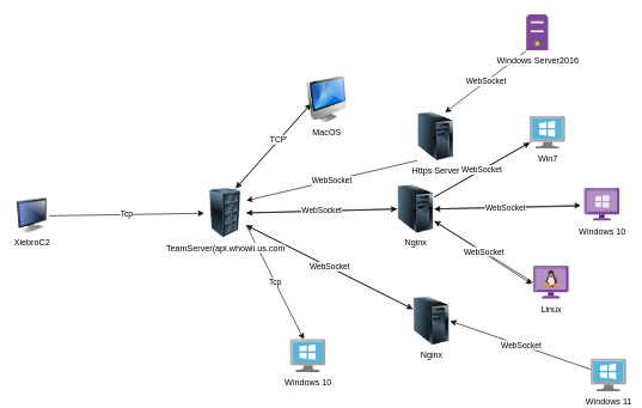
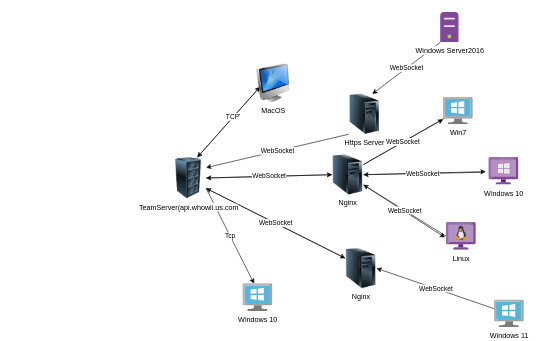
  <mxCell id="0" />
  <mxCell id="1" parent="0" />
  <mxCell id="2" value="" style="edgeStyle=none;html=1;exitX=0;exitY=0.5;exitDx=0;exitDy=0;entryX=1;entryY=0.5;entryDx=0;entryDy=0;align=center;" parent="1" source="7" target="14" edge="1"><mxGeometry relative="1" as="geometry" /></mxCell>
  <mxCell id="3" style="edgeStyle=none;html=1;exitX=1;exitY=0.5;exitDx=0;exitDy=0;align=center;" parent="1" source="7" edge="1"><mxGeometry relative="1" as="geometry"><mxPoint x="809.032" y="285.365" as="targetPoint" /></mxGeometry></mxCell>
  <mxCell id="4" style="edgeStyle=none;html=1;exitX=1;exitY=0.25;exitDx=0;exitDy=0;entryX=0.025;entryY=0.475;entryDx=0;entryDy=0;entryPerimeter=0;align=center;" parent="1" source="7" edge="1"><mxGeometry relative="1" as="geometry"><mxPoint x="765.25" y="181.85" as="targetPoint" /></mxGeometry></mxCell>
  <mxCell id="5" style="edgeStyle=none;html=1;exitX=1;exitY=0.75;exitDx=0;exitDy=0;entryX=-0.037;entryY=0.545;entryDx=0;entryDy=0;entryPerimeter=0;align=center;" parent="1" source="7" target="25" edge="1"><mxGeometry relative="1" as="geometry" /></mxCell>
  <mxCell id="6" value="WebSocket" style="edgeStyle=none;html=1;exitX=1;exitY=0.25;exitDx=0;exitDy=0;align=center;" parent="1" source="7" target="31" edge="1"><mxGeometry relative="1" as="geometry" /></mxCell>
  <mxCell id="7" value="Nginx" style="image;html=1;image=img/lib/clip_art/computers/Server_Tower_128x128.png;align=center;" parent="1" vertex="1"><mxGeometry x="553" y="257" width="52" height="67" as="geometry" /></mxCell>
- <mxCell id="8" value="Tcp" style="edgeStyle=none;html=1;exitX=1;exitY=0.5;exitDx=0;exitDy=0;align=center;" parent="1" source="9" target="14" edge="1"><mxGeometry relative="1" as="geometry" /></mxCell>
- <mxCell id="9" value="XiebroC2" style="image;html=1;image=img/lib/clip_art/computers/Monitor_128x128.png;align=center;" parent="1" vertex="1"><mxGeometry x="20" y="276" width="48" height="48" as="geometry" /></mxCell>
  <mxCell id="10" value="WebSocket" style="edgeStyle=none;html=1;exitX=1;exitY=0.5;exitDx=0;exitDy=0;entryX=0;entryY=0.5;entryDx=0;entryDy=0;align=center;" parent="1" source="14" target="7" edge="1"><mxGeometry relative="1" as="geometry" /></mxCell>
  <mxCell id="11" style="edgeStyle=none;html=1;exitX=0.75;exitY=0;exitDx=0;exitDy=0;entryX=0;entryY=1;entryDx=0;entryDy=0;align=center;" parent="1" source="14" edge="1"><mxGeometry relative="1" as="geometry"><mxPoint x="433" y="144" as="targetPoint" /></mxGeometry></mxCell>
  <mxCell id="12" value="Tcp" style="edgeStyle=none;html=1;exitX=1;exitY=0.75;exitDx=0;exitDy=0;entryX=0;entryY=0;entryDx=0;entryDy=0;align=center;" parent="1" source="14" edge="1"><mxGeometry relative="1" as="geometry"><mxPoint x="423" y="472" as="targetPoint" /></mxGeometry></mxCell>
  <mxCell id="13" style="edgeStyle=none;html=1;exitX=1;exitY=0.75;exitDx=0;exitDy=0;entryX=0;entryY=0.25;entryDx=0;entryDy=0;align=center;" parent="1" source="14" target="22" edge="1"><mxGeometry relative="1" as="geometry" /></mxCell>
  <mxCell id="14" value="TeamServer(api.whowii.us.com" style="image;html=1;image=img/lib/clip_art/computers/Server_Rack_128x128.png;align=center;" parent="1" vertex="1"><mxGeometry x="284" y="261.5" width="59" height="69" as="geometry" /></mxCell>
  <mxCell id="15" style="edgeStyle=none;html=1;exitX=0;exitY=1;exitDx=0;exitDy=0;entryX=0.75;entryY=0;entryDx=0;entryDy=0;align=center;" parent="1" target="14" edge="1"><mxGeometry relative="1" as="geometry"><mxPoint x="433" y="144" as="sourcePoint" /></mxGeometry></mxCell>
  <mxCell id="16" value="TCP'" style="edgeLabel;html=1;align=center;verticalAlign=middle;resizable=0;points=[];" parent="15" vertex="1" connectable="0"><mxGeometry x="-0.154" y="-1" relative="1" as="geometry"><mxPoint as="offset" /></mxGeometry></mxCell>
  <mxCell id="17" value="WebSocket" style="edgeStyle=none;html=1;exitX=0;exitY=0.5;exitDx=0;exitDy=0;entryX=1;entryY=0.5;entryDx=0;entryDy=0;align=center;" parent="1" target="7" edge="1"><mxGeometry relative="1" as="geometry"><mxPoint x="804" y="286.5" as="sourcePoint" /></mxGeometry></mxCell>
  <mxCell id="18" value="WebSocket" style="edgeStyle=none;html=1;exitX=0;exitY=0.25;exitDx=0;exitDy=0;entryX=1;entryY=0.5;entryDx=0;entryDy=0;align=center;" parent="1" target="22" edge="1"><mxGeometry relative="1" as="geometry"><mxPoint x="825" y="514.5" as="sourcePoint" /></mxGeometry></mxCell>
  <mxCell id="19" value="WebSocket" style="edgeStyle=none;html=1;exitX=0;exitY=1;exitDx=0;exitDy=0;entryX=1;entryY=0.25;entryDx=0;entryDy=0;align=center;" parent="1" source="20" target="14" edge="1"><mxGeometry relative="1" as="geometry" /></mxCell>
  <mxCell id="20" value="Https Server" style="image;html=1;image=img/lib/clip_art/computers/Server_Tower_128x128.png;align=center;" parent="1" vertex="1"><mxGeometry x="581" y="156" width="52" height="67" as="geometry" /></mxCell>
  <mxCell id="21" value="WebSocket" style="edgeStyle=none;html=1;exitX=0;exitY=0.25;exitDx=0;exitDy=0;entryX=1;entryY=0.75;entryDx=0;entryDy=0;align=center;" parent="1" source="22" target="14" edge="1"><mxGeometry relative="1" as="geometry" /></mxCell>
  <mxCell id="22" value="Nginx" style="image;html=1;image=img/lib/clip_art/computers/Server_Tower_128x128.png;align=center;" parent="1" vertex="1"><mxGeometry x="575" y="413" width="52" height="67" as="geometry" /></mxCell>
  <mxCell id="23" value="WebSocket" style="edgeStyle=none;html=1;exitX=0;exitY=1;exitDx=0;exitDy=0;entryX=0.75;entryY=0;entryDx=0;entryDy=0;align=center;" parent="1" source="28" target="20" edge="1"><mxGeometry relative="1" as="geometry"><mxPoint x="724" y="15" as="sourcePoint" /></mxGeometry></mxCell>
  <mxCell id="24" value="WebSocket" style="edgeStyle=none;html=1;exitX=0;exitY=0.5;exitDx=0;exitDy=0;entryX=1;entryY=0.75;entryDx=0;entryDy=0;align=center;" parent="1" source="25" target="7" edge="1"><mxGeometry relative="1" as="geometry"><mxPoint x="814" y="386" as="sourcePoint" /></mxGeometry></mxCell>
  <mxCell id="25" value="Linux" style="aspect=fixed;html=1;points=[];align=center;image;fontSize=12;image=img/lib/mscae/VM_Linux_Non_Azure.svg;" parent="1" vertex="1"><mxGeometry x="743" y="370" width="50" height="46" as="geometry" /></mxCell>
  <mxCell id="26" value="Windows 11&lt;br&gt;" style="aspect=fixed;html=1;points=[];align=center;image;fontSize=12;image=img/lib/mscae/VirtualMachineWindows.svg;" parent="1" vertex="1"><mxGeometry x="823" y="499" width="50" height="46" as="geometry" /></mxCell>
  <mxCell id="27" value="Windows 10" style="aspect=fixed;html=1;points=[];align=center;image;fontSize=12;image=img/lib/mscae/VM_Windows_Non_Azure.svg;" parent="1" vertex="1"><mxGeometry x="814" y="261.5" width="50" height="46" as="geometry" /></mxCell>
  <mxCell id="28" value="Windows Server2016" style="aspect=fixed;html=1;points=[];align=center;image;fontSize=12;image=img/lib/mscae/Non_Azure_Machine.svg;" parent="1" vertex="1"><mxGeometry x="733.5" y="20" width="31" height="50" as="geometry" /></mxCell>
  <mxCell id="29" value="MacOS" style="image;html=1;image=img/lib/clip_art/computers/iMac_128x128.png;align=center;" parent="1" vertex="1"><mxGeometry x="426" y="106" width="58" height="64" as="geometry" /></mxCell>
  <mxCell id="30" value="Windows 10" style="aspect=fixed;html=1;points=[];align=center;image;fontSize=12;image=img/lib/mscae/VirtualMachineWindows.svg;" parent="1" vertex="1"><mxGeometry x="404" y="472" width="50" height="46" as="geometry" /></mxCell>
  <mxCell id="31" value="Win7" style="aspect=fixed;html=1;points=[];align=center;image;fontSize=12;image=img/lib/mscae/VirtualMachineWindows.svg;" parent="1" vertex="1"><mxGeometry x="738" y="161" width="50" height="46" as="geometry" /></mxCell>
